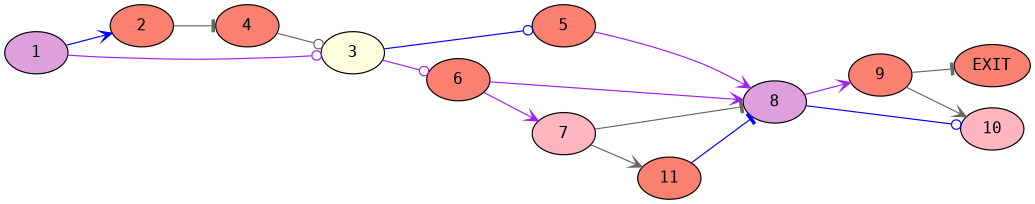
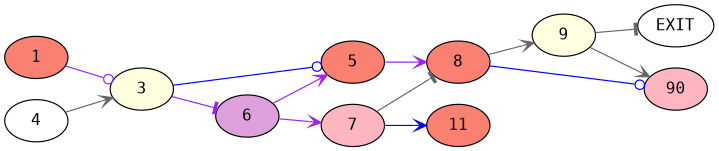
  digraph {
    fontname="DejaVu Sans Mono"
    rankdir=LR
    node [fillcolor=salmon fontname="DejaVu Sans Mono" style=filled]
    edge [arrowhead=vee color=gray40 fontname="DejaVu Sans Mono"]
-   1 [fillcolor=plum]
-   2
+   1
    3 [fillcolor=lightyellow]
-   n4 [label=EXIT]
-   4
+   n4 [fillcolor=white label=EXIT]
+   4 [fillcolor=white]
    5
-   6
-   8 [fillcolor=plum]
+   6 [fillcolor=plum]
+   8
    7 [fillcolor=lightpink]
    11
-   9
-   10 [fillcolor=lightpink]
-   1 -> 2 [color=blue]
+   9 [fillcolor=lightyellow]
+   10 [fillcolor=lightpink label=90]
    1 -> 3 [arrowhead=odot color=purple]
-   2 -> 4 [arrowhead=tee]
    3 -> 5 [arrowhead=odot color=blue]
-   3 -> 6 [arrowhead=odot color=purple]
-   4 -> 3 [arrowhead=odot]
+   3 -> 6 [arrowhead=tee color=purple]
+   4 -> 3
    5 -> 8 [color=purple]
-   6 -> 8 [color=purple]
+   6 -> 5 [color=purple]
    6 -> 7 [color=purple]
-   8 -> 9 [color=purple]
+   8 -> 9
    8 -> 10 [arrowhead=odot color=blue]
    7 -> 8 [arrowhead=tee]
-   7 -> 11
-   11 -> 8 [arrowhead=tee color=blue]
+   7 -> 11 [color=blue]
    9 -> n4 [arrowhead=tee]
    9 -> 10
  }
